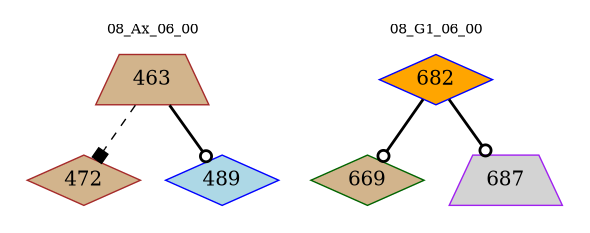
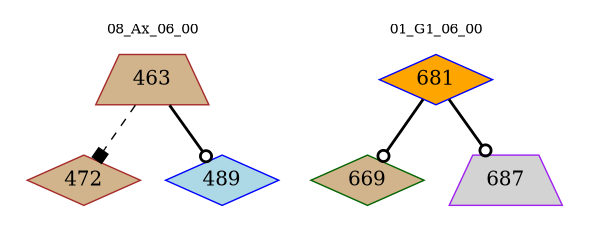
  digraph {
    node [color=brown fillcolor=tan shape=diamond style=filled]
    edge [arrowhead=odot color=black style=bold]
    n1 [label=463 shape=trapezium]
    n2 [label=472]
    n3 [color=blue fillcolor=lightblue label=489]
-   n4 [color=blue fillcolor=orange label=682]
+   n4 [color=blue fillcolor=orange label=681]
    n5 [color=darkgreen label=669]
    n6 [color=purple fillcolor=lightgrey label=687 shape=trapezium]
    subgraph cluster_1 {
      color=white
      fontsize=10
      label="08_Ax_06_00"
      n1
      n2
      n3
    }
    subgraph cluster_2 {
      color=white
      fontsize=10
-     label="08_G1_06_00"
+     label="01_G1_06_00"
      n4
      n5
      n6
    }
    n1 -> n2 [arrowhead=box style=dashed]
    n1 -> n3
    n4 -> n5
    n4 -> n6
  }
